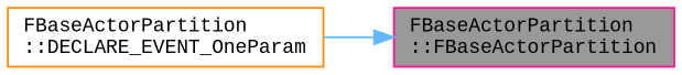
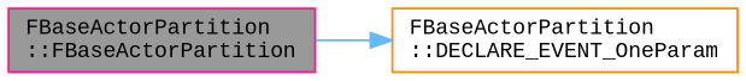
  digraph {
    rankdir=RL
    fontname="Liberation Mono"
    node [fontname="Liberation Mono" fontsize=10 shape=box style=filled]
    n1 [color=deeppink fillcolor=grey60 fontcolor=black height=0.2 label="FBaseActorPartition\l::FBaseActorPartition" width=0.4]
    n2 [color=darkorange fillcolor=white height=0.2 label="FBaseActorPartition\l::DECLARE_EVENT_OneParam" width=0.4]
-   n1 -> n2 [color=steelblue1 dir=back fontname="Liberation Mono" fontsize=10 labelfontname=Helvetica labelfontsize=10 style=solid]
+   n2 -> n1 [color=steelblue1 dir=back fontname="Liberation Mono" fontsize=10 labelfontname=Helvetica labelfontsize=10 style=solid]
  }
